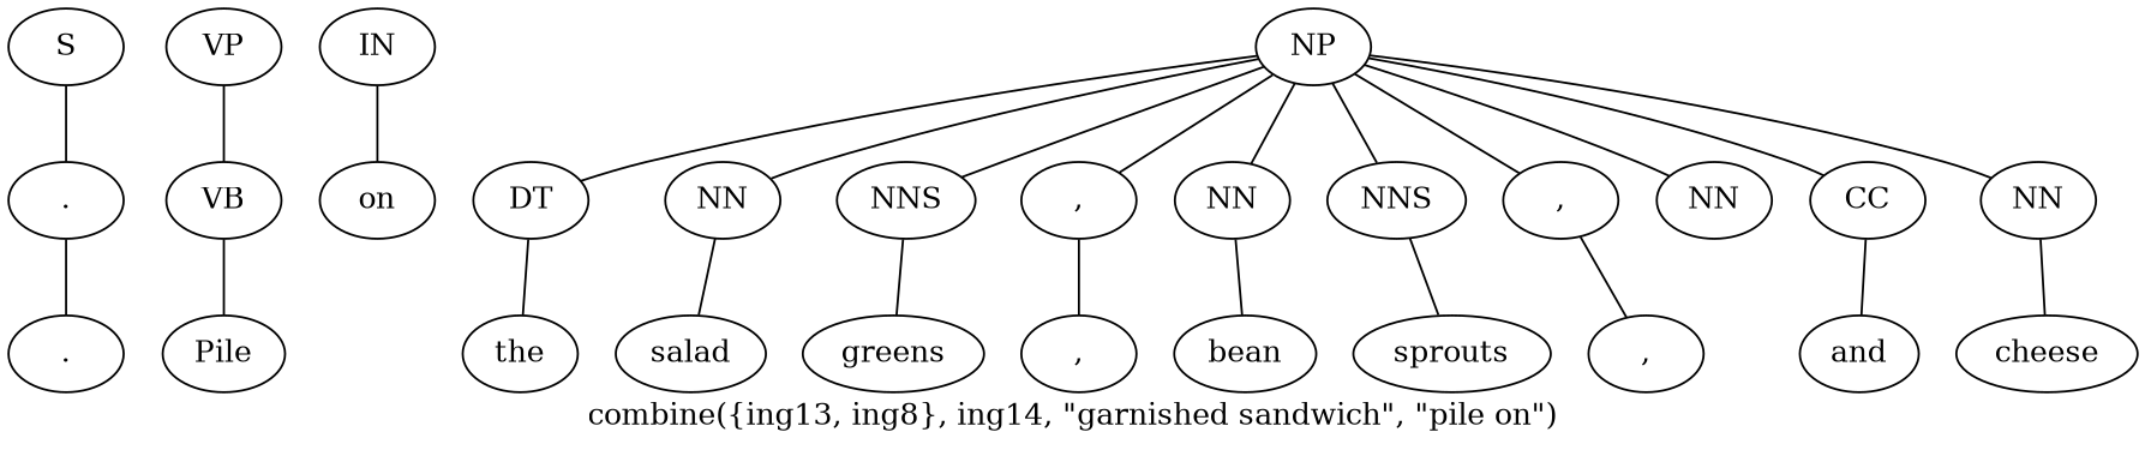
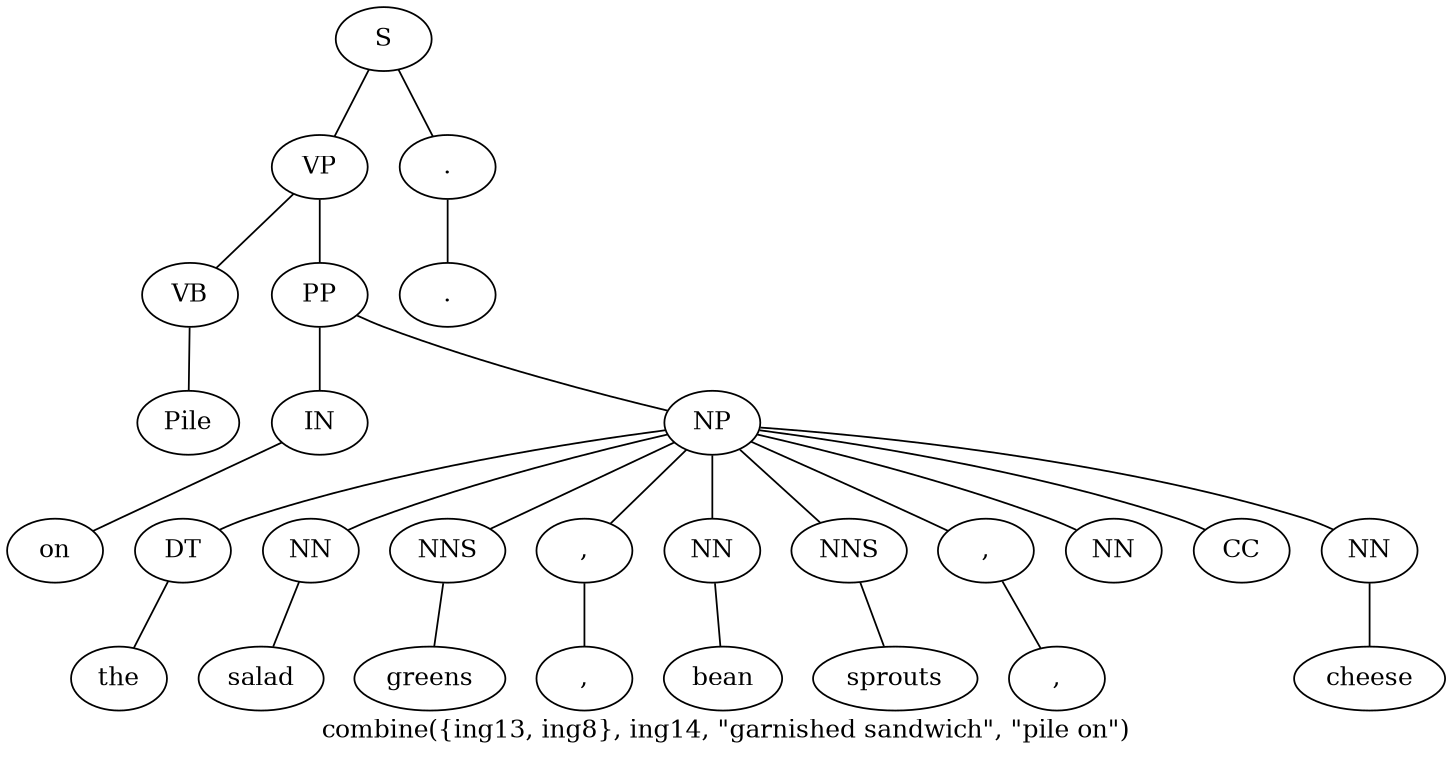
  graph {
    label="combine({ing13, ing8}, ing14, \"garnished sandwich\", \"pile on\")"
    n1 [label=S]
    n2 [label=VP]
    n3 [label="."]
    n4 [label=VB]
+   n5 [label=PP]
    n6 [label="."]
    n7 [label=Pile]
    n8 [label=IN]
    n9 [label=NP]
    n10 [label=on]
    n11 [label=DT]
    n12 [label=NN]
    n13 [label=NNS]
    n14 [label=","]
    n15 [label=NN]
    n16 [label=NNS]
    n17 [label=","]
    n18 [label=NN]
    n19 [label=CC]
    n20 [label=NN]
    n21 [label=the]
    n22 [label=salad]
    n23 [label=greens]
    n24 [label=","]
    n25 [label=bean]
    n26 [label=sprouts]
    n27 [label=","]
-   n28 [label=and]
    n29 [label=cheese]
+   n1 -- n2
    n1 -- n3
    n2 -- n4
+   n2 -- n5
    n3 -- n6
    n4 -- n7
+   n5 -- n8
+   n5 -- n9
    n8 -- n10
    n9 -- n11
    n9 -- n12
    n9 -- n13
    n9 -- n14
    n9 -- n15
    n9 -- n16
    n9 -- n17
    n9 -- n18
    n9 -- n19
    n9 -- n20
    n11 -- n21
    n12 -- n22
    n13 -- n23
    n14 -- n24
    n15 -- n25
    n16 -- n26
    n17 -- n27
-   n19 -- n28
    n20 -- n29
  }
